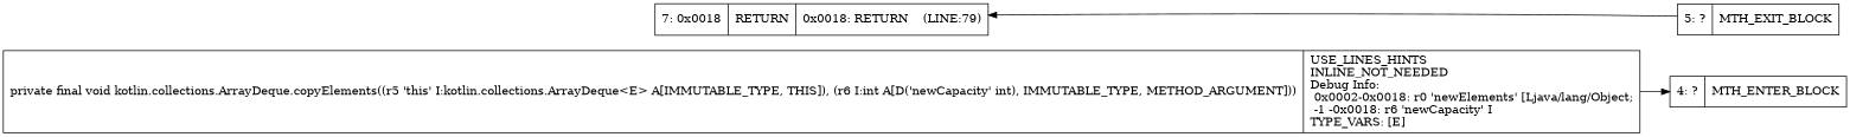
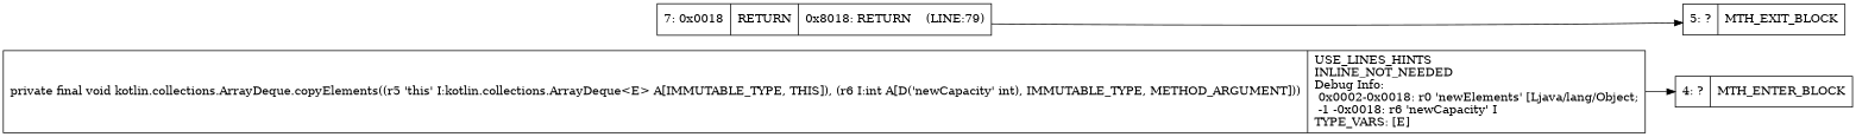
  digraph {
    rankdir=LR
    node [shape=record]
    n1 [label="{4\:\ ?|MTH_ENTER_BLOCK\l}"]
-   n2 [label="{7\:\ 0x0018|RETURN\l|0x0018: RETURN    (LINE:79)\l}"]
+   n2 [label="{7\:\ 0x0018|RETURN\l|0x8018: RETURN    (LINE:79)\l}"]
    n3 [label="{5\:\ ?|MTH_EXIT_BLOCK\l}"]
    n4 [label="{private final void kotlin.collections.ArrayDeque.copyElements((r5 'this' I:kotlin.collections.ArrayDeque\<E\> A[IMMUTABLE_TYPE, THIS]), (r6 I:int A[D('newCapacity' int), IMMUTABLE_TYPE, METHOD_ARGUMENT]))  | USE_LINES_HINTS\lINLINE_NOT_NEEDED\lDebug Info:\l  0x0002\-0x0018: r0 'newElements' [Ljava\/lang\/Object;\l  \-1 \-0x0018: r6 'newCapacity' I\lTYPE_VARS: [E]\l}"]
-   n3 -> n2
+   n2 -> n3
    n4 -> n1
  }
